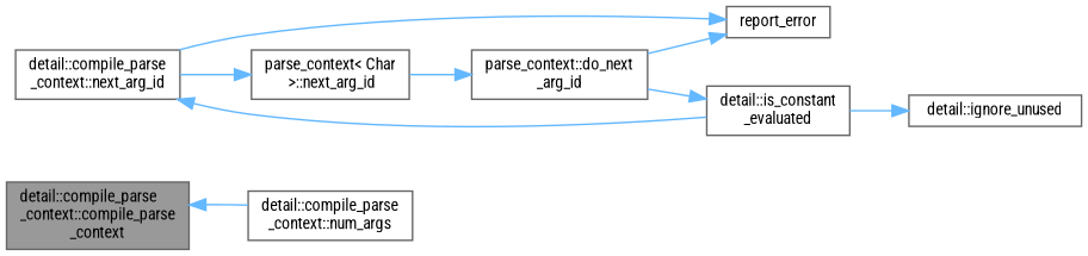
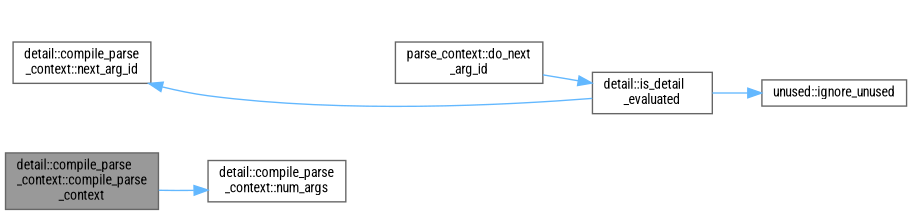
  digraph {
    fontname="Roboto Condensed"
    rankdir=LR
    node [color=grey40 fillcolor=white fontname="Roboto Condensed" fontsize=10 shape=box style=filled]
    edge [color=steelblue1 fontname="Roboto Condensed" fontsize=10 labelfontname=Helvetica labelfontsize=10 style=solid]
    n1 [color=gray40 fillcolor=grey60 fontcolor=black height=0.2 label="detail::compile_parse\l_context::compile_parse\l_context" width=0.4]
    n2 [height=0.2 label="detail::compile_parse\l_context::num_args" width=0.4]
    n3 [height=0.2 label="detail::compile_parse\l_context::next_arg_id" width=0.4]
-   n4 [height=0.2 label="parse_context\< Char\l \>::next_arg_id" width=0.4]
-   n5 [height=0.2 label=report_error width=0.4]
    n6 [height=0.2 label="parse_context::do_next\l_arg_id" width=0.4]
-   n7 [height=0.2 label="detail::is_constant\l_evaluated" width=0.4]
-   n8 [height=0.2 label="detail::ignore_unused" width=0.4]
-   n2 -> n1
-   n3 -> n4
-   n3 -> n5
-   n4 -> n6
-   n6 -> n5
+   n7 [height=0.2 label="detail::is_detail\l_evaluated" width=0.4]
+   n8 [height=0.2 label="unused::ignore_unused" width=0.4]
+   n1 -> n2
    n6 -> n7
    n7 -> n3
    n7 -> n8
  }
